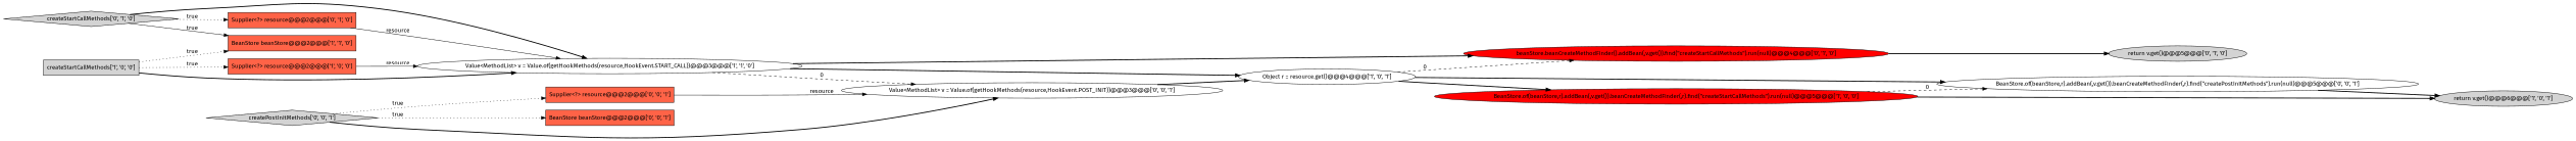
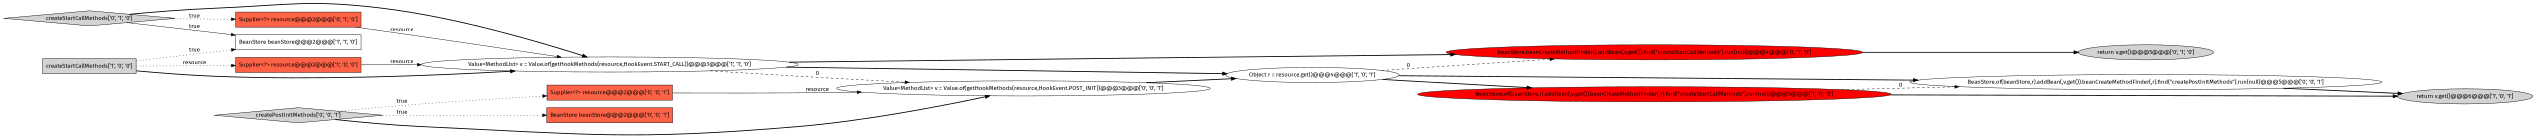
  digraph {
    fontname="Fira Sans"
    rankdir=LR
    node [fillcolor=lightgray fontname="Fira Sans" shape=ellipse style=filled]
    edge [fontname="Fira Sans" style=bold]
    n1 [label="createStartCallMethods['1', '0', '0']" shape=box]
-   n2 [fillcolor=tomato label="BeanStore beanStore@@@2@@@['1', '1', '0']" shape=box]
+   n2 [fillcolor=white label="BeanStore beanStore@@@2@@@['1', '1', '0']" shape=box]
    n3 [fillcolor=tomato label="Supplier<?> resource@@@2@@@['1', '0', '0']" shape=box]
    n4 [fillcolor=white label="Value<MethodList> v = Value.of(getHookMethods(resource,HookEvent.START_CALL))@@@3@@@['1', '1', '0']"]
    n5 [fillcolor=white label="Object r = resource.get()@@@4@@@['1', '0', '1']"]
    n6 [fillcolor=red label="beanStore.beanCreateMethodFinder().addBean(,v.get()).find(\"createStartCallMethods\").run(null)@@@4@@@['0', '1', '0']"]
    n7 [fillcolor=white label="Value<MethodList> v = Value.of(getHookMethods(resource,HookEvent.POST_INIT))@@@3@@@['0', '0', '1']"]
    n8 [fillcolor=red label="BeanStore.of(beanStore,r).addBean(,v.get()).beanCreateMethodFinder(,r).find(\"createStartCallMethods\").run(null)@@@5@@@['1', '0', '0']"]
    n9 [fillcolor=white label="BeanStore.of(beanStore,r).addBean(,v.get()).beanCreateMethodFinder(,r).find(\"createPostInitMethods\").run(null)@@@5@@@['0', '0', '1']"]
    n10 [label="return v.get()@@@6@@@['1', '0', '1']"]
    n11 [label="return v.get()@@@5@@@['0', '1', '0']"]
    n12 [fillcolor=tomato label="Supplier<?> resource@@@2@@@['0', '1', '0']" shape=box]
    n13 [fillcolor=tomato label="BeanStore beanStore@@@2@@@['0', '0', '1']" shape=box]
    n14 [label="createPostInitMethods['0', '0', '1']" shape=diamond]
    n15 [fillcolor=tomato label="Supplier<?> resource@@@2@@@['0', '0', '1']" shape=box]
    n16 [label="createStartCallMethods['0', '1', '0']" shape=diamond]
    n1 -> n2 [label=true style=dotted]
-   n1 -> n3 [label=true style=dotted]
+   n1 -> n3 [label=resource style=dotted]
    n1 -> n4
    n3 -> n4 [label=resource style=solid]
    n4 -> n5
    n4 -> n6
    n4 -> n7 [label=0 style=dashed]
    n5 -> n6 [label=0 style=dashed]
    n5 -> n8
    n5 -> n9
    n6 -> n11
    n7 -> n5
    n8 -> n9 [label=0 style=dashed]
    n8 -> n10
    n9 -> n10
    n12 -> n4 [label=resource style=solid]
    n14 -> n7
    n14 -> n13 [label=true style=dotted]
    n14 -> n15 [label=true style=dotted]
    n15 -> n7 [label=resource style=solid]
    n16 -> n2 [label=true style=solid]
    n16 -> n4
    n16 -> n12 [label=true style=dotted]
  }
